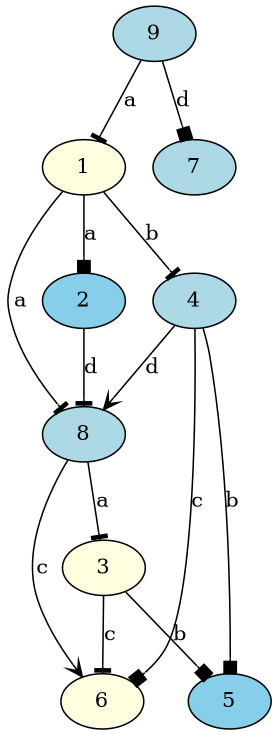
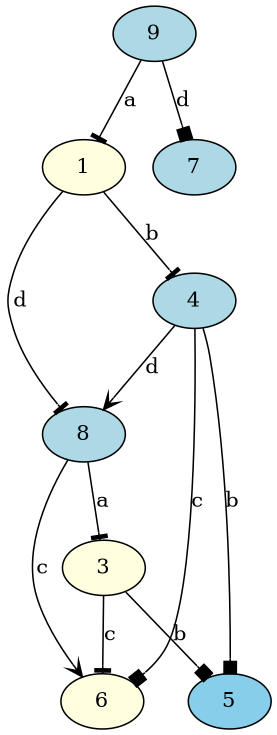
  strict digraph {
    node [fillcolor=lightblue style=filled]
    edge [arrowhead=tee]
    1 [fillcolor=lightyellow]
-   2 [fillcolor=skyblue]
    4
    8
    5 [fillcolor=skyblue]
    6 [fillcolor=lightyellow]
    3 [fillcolor=lightyellow]
    n8 [label=9]
    7
-   1 -> 2 [arrowhead=box label=a]
    1 -> 4 [label=b]
-   1 -> 8 [label=a]
-   2 -> 8 [label=d]
+   1 -> 8 [label=d]
    4 -> 8 [arrowhead=vee label=d]
    4 -> 5 [arrowhead=box label=b]
    4 -> 6 [arrowhead=box label=c]
    8 -> 6 [arrowhead=vee label=c]
    8 -> 3 [label=a]
    3 -> 5 [arrowhead=box label=b]
    3 -> 6 [label=c]
    n8 -> 1 [label=a]
    n8 -> 7 [arrowhead=box label=d]
  }
